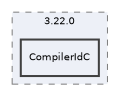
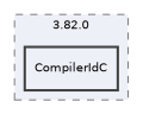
  digraph {
    compound=true
    n1 [color=grey25 fillcolor="#edf0f7" fontname=Helvetica fontsize=10 label=CompilerIdC shape=box style="filled,bold,"]
    subgraph cluster_1 {
      bgcolor="#edf0f7"
      fontname=Helvetica
      fontsize=10
-     label="3.22.0"
+     label="3.82.0"
      pencolor=grey50
      style="filled,dashed,"
      n1
    }
  }
